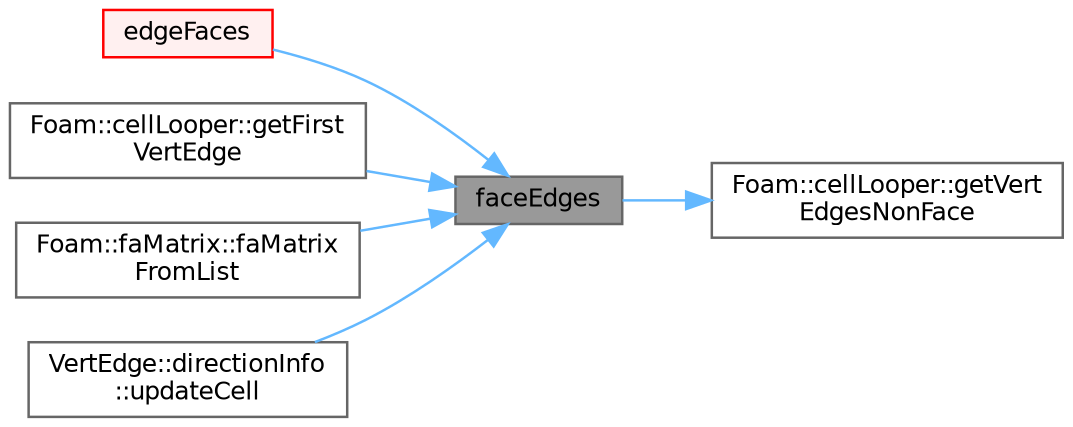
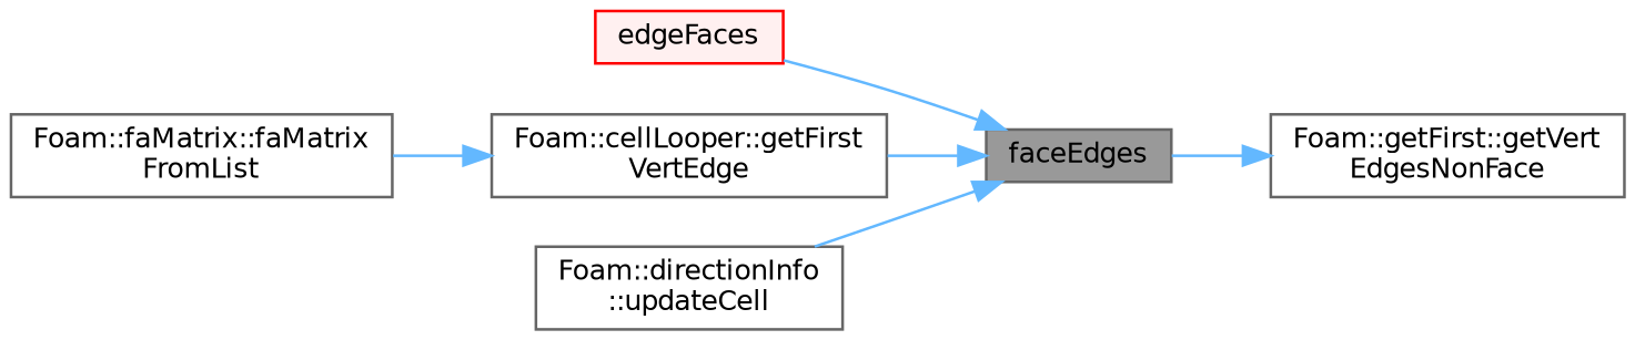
  digraph {
    rankdir=RL
    node [color=grey40 fillcolor=white fontname=Helvetica fontsize=10 shape=box style=filled]
    edge [color=steelblue1 dir=back fontname=Helvetica fontsize=10 labelfontname=Helvetica labelfontsize=10 style=solid]
    n1 [color=gray40 fillcolor=grey60 fontcolor=black height=0.2 label=faceEdges width=0.4]
    n2 [color=red fillcolor="#FFF0F0" height=0.2 label=edgeFaces width=0.4]
    n3 [height=0.2 label="Foam::cellLooper::getFirst\lVertEdge" width=0.4]
    n4 [height=0.2 label="Foam::faMatrix::faMatrix\lFromList" width=0.4]
-   n5 [height=0.2 label="VertEdge::directionInfo\l::updateCell" width=0.4]
-   n6 [height=0.2 label="Foam::cellLooper::getVert\lEdgesNonFace" width=0.4]
+   n5 [height=0.2 label="Foam::directionInfo\l::updateCell" width=0.4]
+   n6 [height=0.2 label="Foam::getFirst::getVert\lEdgesNonFace" width=0.4]
    n1 -> n2
    n1 -> n3
-   n1 -> n4
+   n3 -> n4
    n1 -> n5
    n6 -> n1
  }
